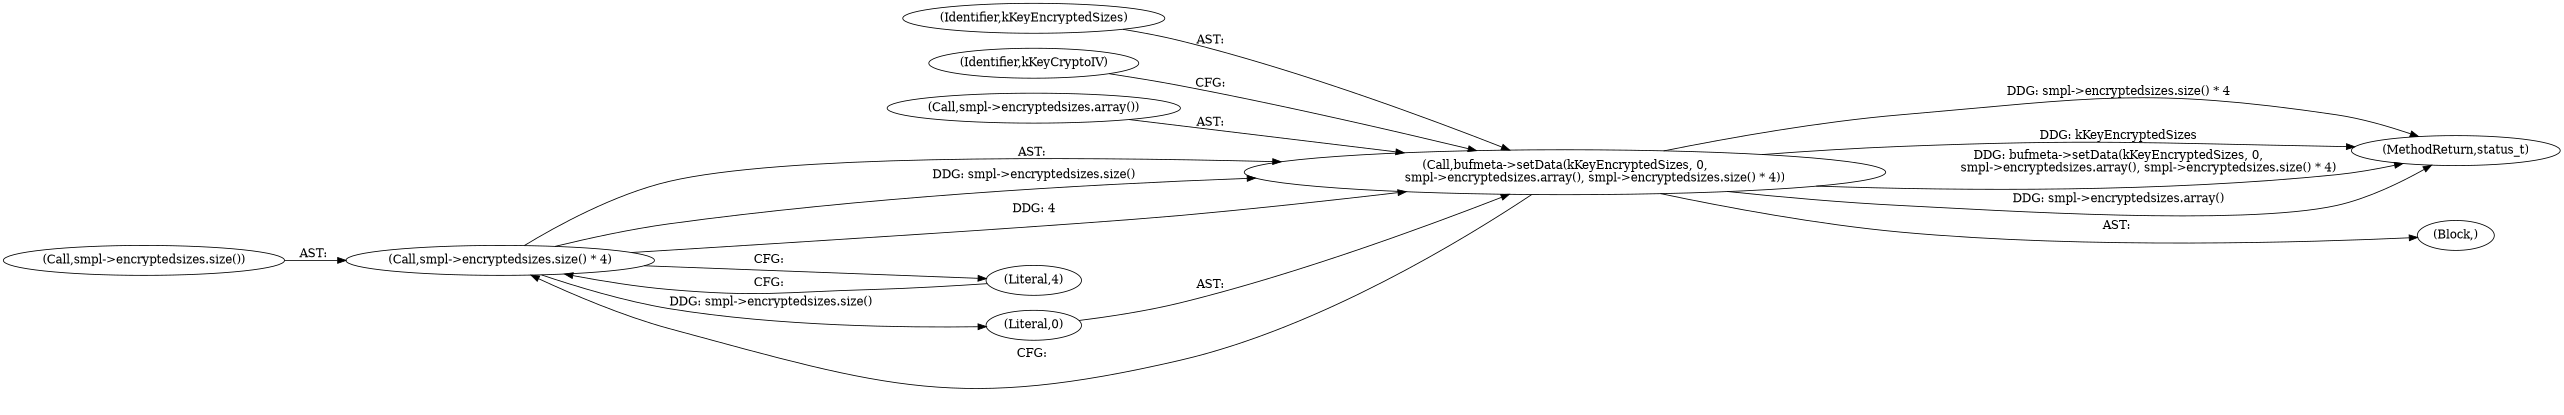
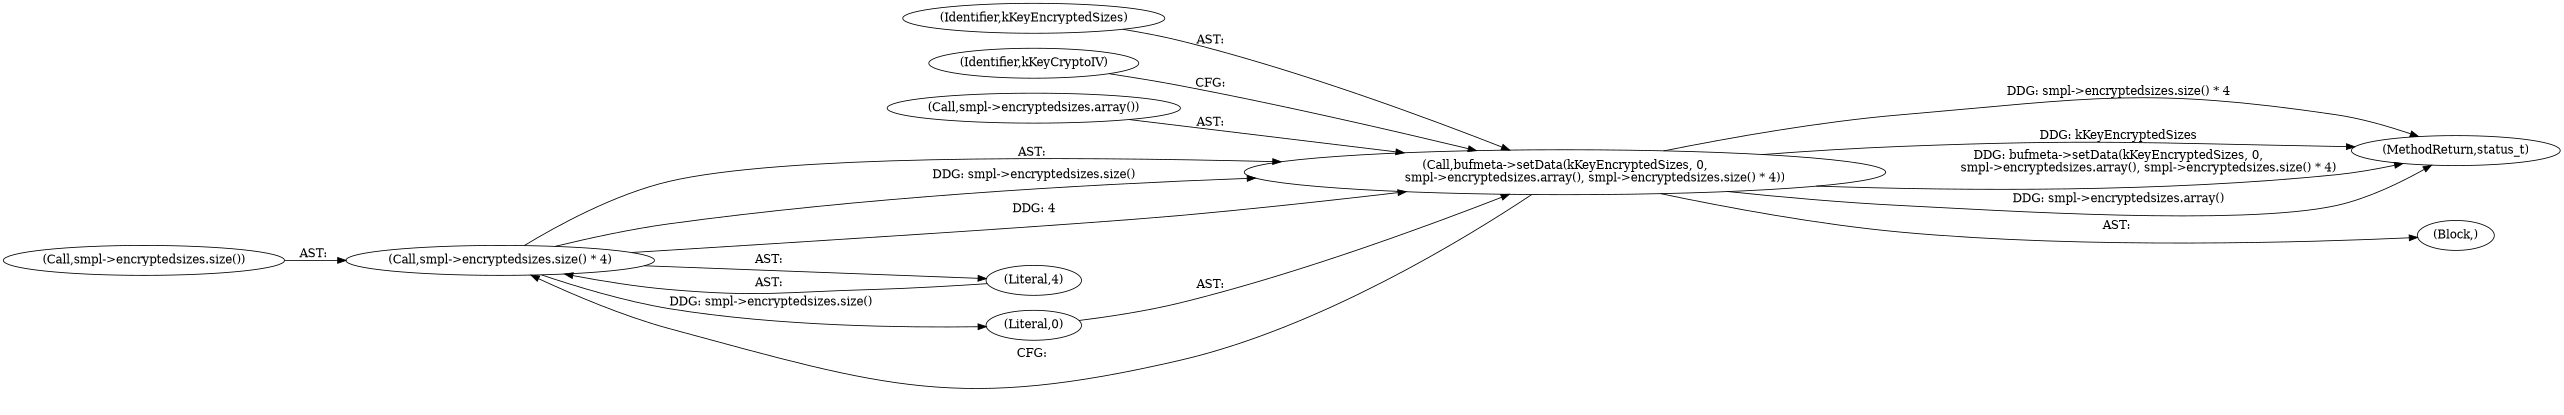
  digraph {
    fontname="DejaVu Serif"
    rankdir=LR
    node [fontname="DejaVu Serif"]
    edge [fontname="DejaVu Serif"]
    n1 [label="(Call,smpl->encryptedsizes.size() * 4)"]
    n2 [label="(Call,bufmeta->setData(kKeyEncryptedSizes, 0,\n                smpl->encryptedsizes.array(), smpl->encryptedsizes.size() * 4))"]
    n3 [label="(Literal,4)"]
    n4 [label="(Literal,0)"]
    n5 [label="(MethodReturn,status_t)"]
    n6 [label="(Block,)"]
    n7 [label="(Identifier,kKeyEncryptedSizes)"]
    n8 [label="(Identifier,kKeyCryptoIV)"]
    n9 [label="(Call,smpl->encryptedsizes.size())"]
    n10 [label="(Call,smpl->encryptedsizes.array())"]
    n1 -> n2 [label="AST: "]
    n1 -> n2 [label="DDG: smpl->encryptedsizes.size()"]
    n1 -> n2 [label="DDG: 4"]
-   n1 -> n3 [label="CFG: "]
+   n1 -> n3 [label="AST: "]
    n1 -> n4 [label="DDG: smpl->encryptedsizes.size()"]
    n2 -> n1 [label="CFG: "]
    n2 -> n5 [label="DDG: smpl->encryptedsizes.size() * 4"]
    n2 -> n5 [label="DDG: kKeyEncryptedSizes"]
    n2 -> n5 [label="DDG: bufmeta->setData(kKeyEncryptedSizes, 0,\n                smpl->encryptedsizes.array(), smpl->encryptedsizes.size() * 4)"]
    n2 -> n5 [label="DDG: smpl->encryptedsizes.array()"]
    n2 -> n6 [label="AST: "]
-   n3 -> n1 [label="CFG: "]
+   n3 -> n1 [label="AST: "]
    n4 -> n2 [label="AST: "]
    n7 -> n2 [label="AST: "]
    n8 -> n2 [label="CFG: "]
    n9 -> n1 [label="AST: "]
    n10 -> n2 [label="AST: "]
  }
